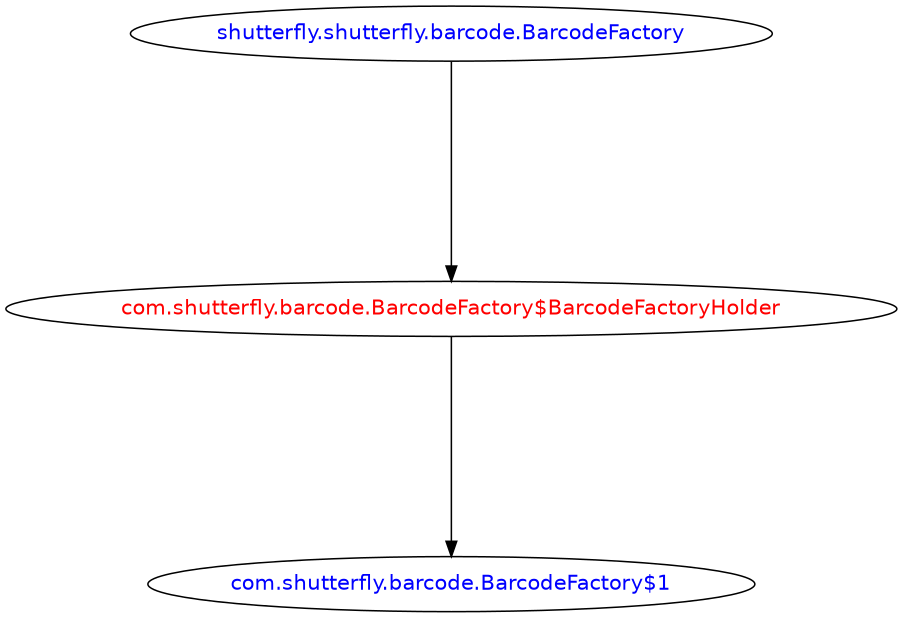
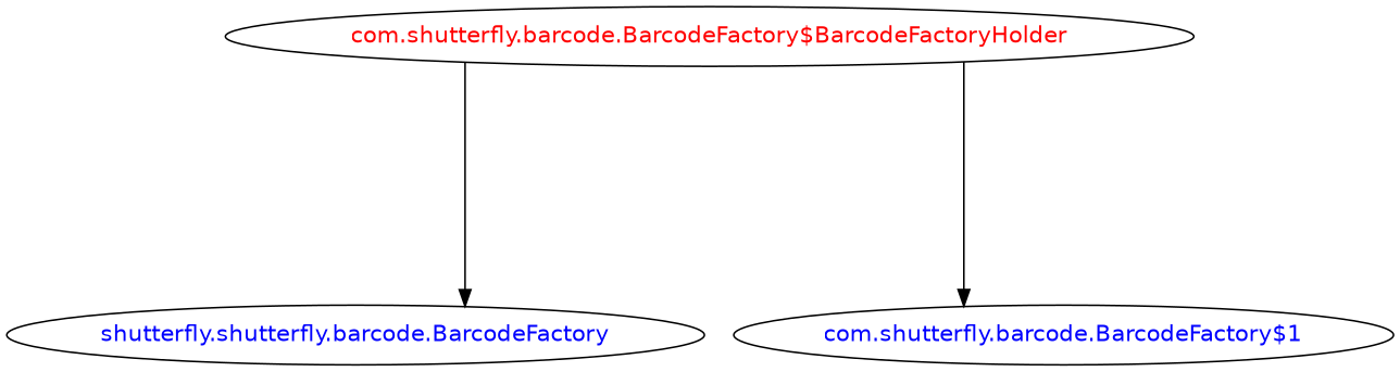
  digraph {
    concentrate=true
    fontname="DejaVu Sans"
    rankdir=TB
    ranksep=2.0
    splines=ortho
    node [fontcolor=blue fontname="DejaVu Sans"]
    edge [fontname="DejaVu Sans"]
    "com.shutterfly.barcode.BarcodeFactory$BarcodeFactoryHolder" [fontcolor=red]
    n2 [label="shutterfly.shutterfly.barcode.BarcodeFactory"]
    "com.shutterfly.barcode.BarcodeFactory$1"
-   n2 -> "com.shutterfly.barcode.BarcodeFactory$BarcodeFactoryHolder"
+   "com.shutterfly.barcode.BarcodeFactory$BarcodeFactoryHolder" -> n2
    "com.shutterfly.barcode.BarcodeFactory$BarcodeFactoryHolder" -> "com.shutterfly.barcode.BarcodeFactory$1"
  }
